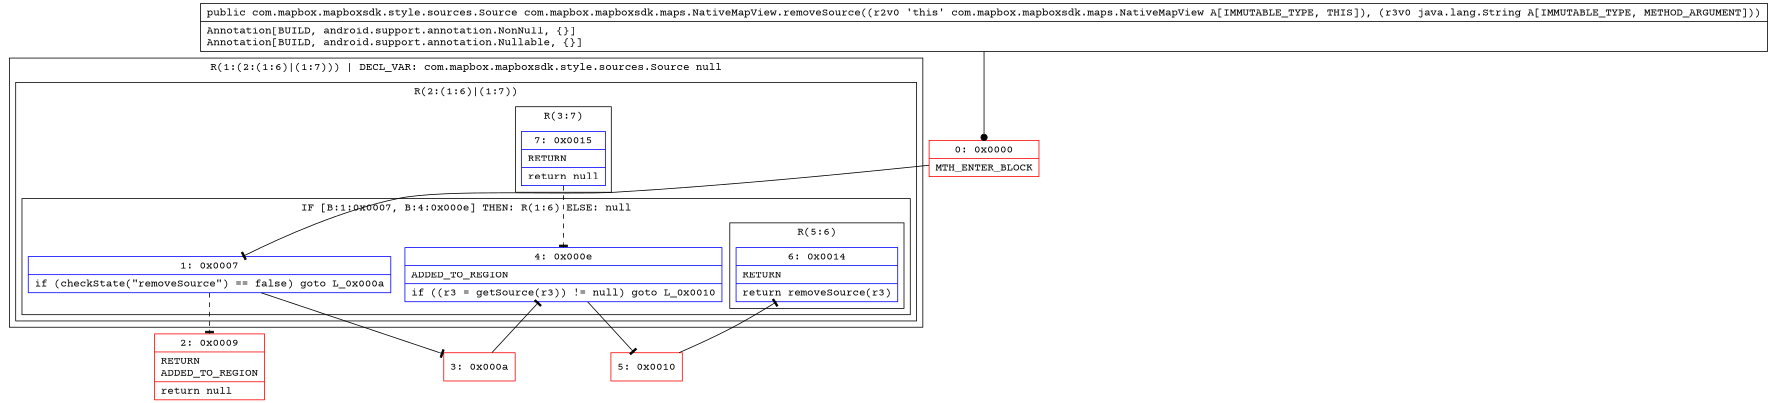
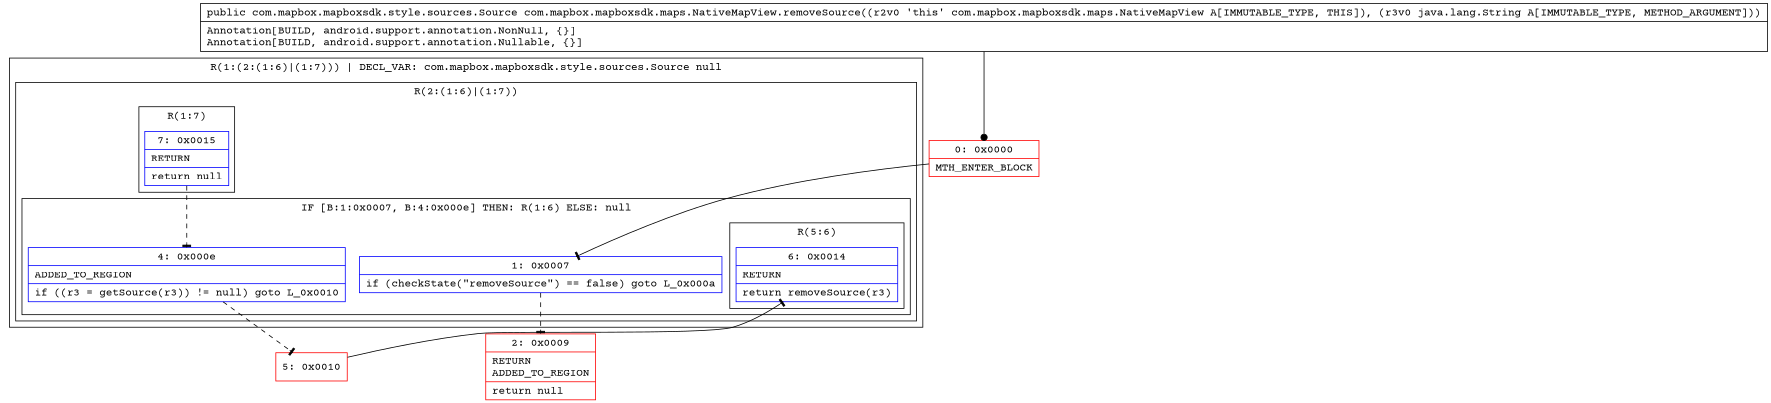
  digraph {
    fontname="Courier Prime"
    node [color=blue fontname="Courier Prime" shape=record]
    edge [arrowhead=tee fontname="Courier Prime"]
    n1 [label="{6\:\ 0x0014|RETURN\l|return removeSource(r3)\l}"]
    n2 [label="{1\:\ 0x0007|if (checkState(\"removeSource\") == false) goto L_0x000a\l}"]
    n3 [label="{4\:\ 0x000e|ADDED_TO_REGION\l|if ((r3 = getSource(r3)) != null) goto L_0x0010\l}"]
    n4 [label="{7\:\ 0x0015|RETURN\l|return null\l}"]
    n5 [color=red label="{2\:\ 0x0009|RETURN\lADDED_TO_REGION\l|return null\l}"]
-   n6 [color=red label="{3\:\ 0x000a}"]
    n7 [color=red label="{5\:\ 0x0010}"]
    n8 [color=red label="{0\:\ 0x0000|MTH_ENTER_BLOCK\l}"]
    n9 [label="{public com.mapbox.mapboxsdk.style.sources.Source com.mapbox.mapboxsdk.maps.NativeMapView.removeSource((r2v0 'this' com.mapbox.mapboxsdk.maps.NativeMapView A[IMMUTABLE_TYPE, THIS]), (r3v0 java.lang.String A[IMMUTABLE_TYPE, METHOD_ARGUMENT]))  | Annotation[BUILD, android.support.annotation.NonNull, \{\}]\lAnnotation[BUILD, android.support.annotation.Nullable, \{\}]\l}" color=""]
    subgraph cluster_1 {
      label="R(1:(2:(1:6)|(1:7))) | DECL_VAR: com.mapbox.mapboxsdk.style.sources.Source null\l"
      subgraph cluster_2 {
        label="R(2:(1:6)|(1:7))"
        subgraph cluster_3 {
          label="IF [B:1:0x0007, B:4:0x000e] THEN: R(1:6) ELSE: null"
          n2
          n3
          subgraph cluster_4 {
            label="R(5:6)"
            n1
          }
        }
        subgraph cluster_5 {
-         label="R(3:7)"
+         label="R(1:7)"
          n4
        }
      }
    }
    n2 -> n5 [style=dashed]
-   n2 -> n6
-   n3 -> n7
+   n3 -> n7 [style=dashed]
    n4 -> n3 [style=dashed]
-   n6 -> n3
    n7 -> n1
    n8 -> n2
    n9 -> n8 [arrowhead=dot]
  }
